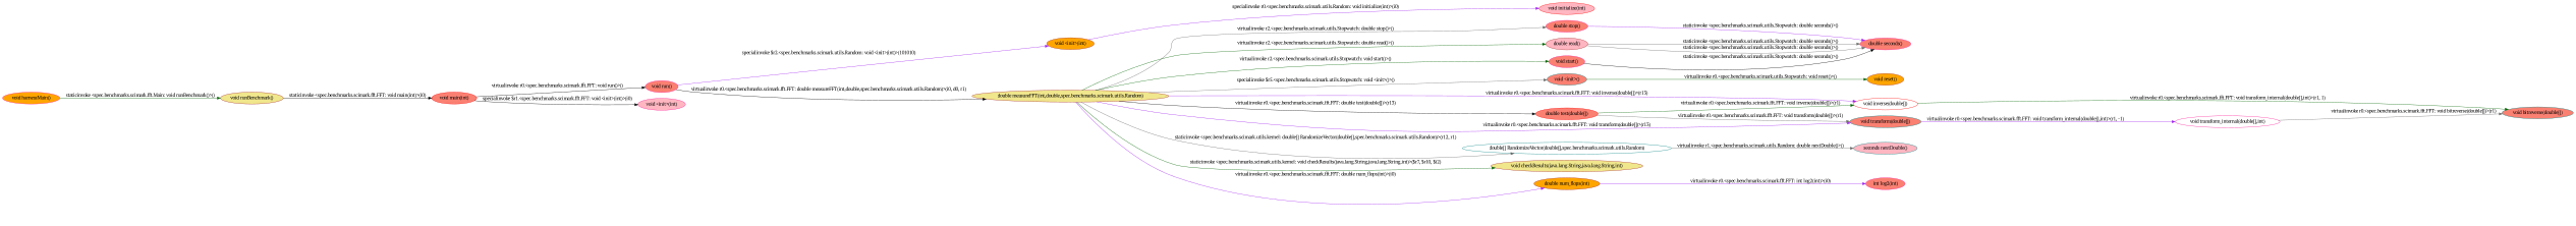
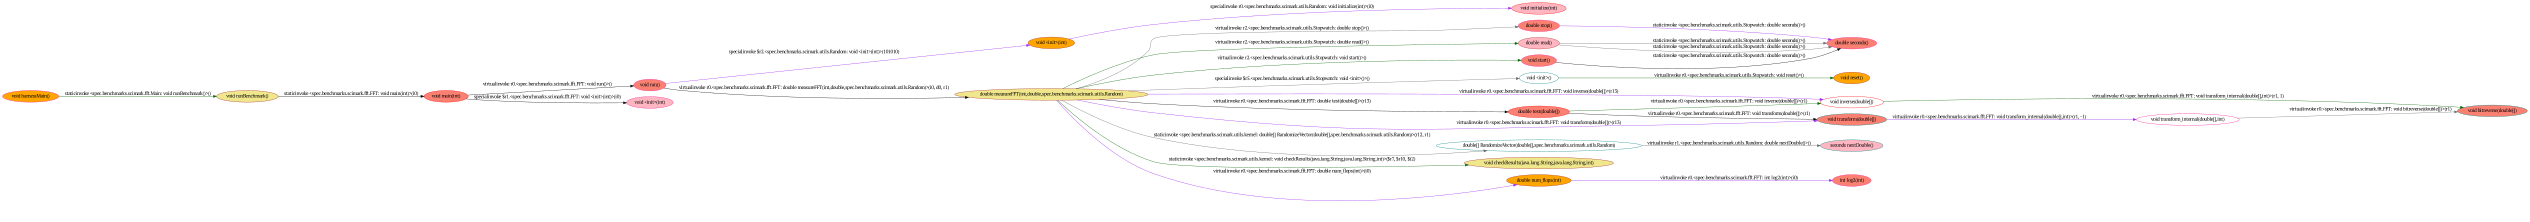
  digraph {
    fontname="PT Serif"
    rankdir=LR
    node [color=deeppink fillcolor=salmon fontname="PT Serif" style=filled]
    edge [color=purple fontname="PT Serif"]
    n1 [color=red fillcolor=lightpink label="void initialize(int)"]
    n2 [label="double stop()"]
    n3 [label="double seconds()"]
    n4 [label="int log2(int)"]
    n5 [color=teal label="void bitreverse(double[])"]
    n6 [fillcolor=lightpink label="void <init>(int)"]
-   n7 [color=teal label="void <init>()"]
+   n7 [color=teal fillcolor=white label="void <init>()"]
    n8 [color=brown fillcolor=orange label="void reset()"]
    n9 [color=brown fillcolor=khaki label="double measureFFT(int,double,spec.benchmarks.scimark.utils.Random)"]
    n10 [color=brown fillcolor=lightpink label="double read()"]
    n11 [color=red label="double test(double[])"]
    n12 [color=teal fillcolor=white label="double[] RandomizeVector(double[],spec.benchmarks.scimark.utils.Random)"]
    n13 [color=brown fillcolor=khaki label="void checkResults(java.lang.String,java.lang.String,int)"]
    n14 [label="void start()"]
    n15 [color=brown fillcolor=orange label="double num_flops(int)"]
    n16 [color=red fillcolor=white label="void inverse(double[])"]
    n17 [color=teal label="void transform(double[])"]
    n18 [color=teal fillcolor=lightpink label="seconds nextDouble()"]
    n19 [fillcolor=white label="void transform_internal(double[],int)"]
    n20 [color=red label="void main(int)"]
    n21 [label="void run()"]
    n22 [color=brown fillcolor=orange label="void <init>(int)"]
    n23 [color=brown fillcolor=khaki label="void runBenchmark()"]
    n24 [fillcolor=orange label="void harnessMain()"]
    n2 -> n3 [label="staticinvoke <spec.benchmarks.scimark.utils.Stopwatch: double seconds()>()"]
    n7 -> n8 [color=darkgreen label="virtualinvoke r0.<spec.benchmarks.scimark.utils.Stopwatch: void reset()>()"]
    n9 -> n2 [color=gray40 label="virtualinvoke r2.<spec.benchmarks.scimark.utils.Stopwatch: double stop()>()"]
    n9 -> n7 [color=gray40 label="specialinvoke $r5.<spec.benchmarks.scimark.utils.Stopwatch: void <init>()>()"]
    n9 -> n10 [color=darkgreen label="virtualinvoke r2.<spec.benchmarks.scimark.utils.Stopwatch: double read()>()"]
    n9 -> n11 [color=black label="virtualinvoke r0.<spec.benchmarks.scimark.fft.FFT: double test(double[])>(r13)"]
    n9 -> n12 [color=gray40 label="staticinvoke <spec.benchmarks.scimark.utils.kernel: double[] RandomizeVector(double[],spec.benchmarks.scimark.utils.Random)>(r12, r1)"]
    n9 -> n13 [color=darkgreen label="staticinvoke <spec.benchmarks.scimark.utils.kernel: void checkResults(java.lang.String,java.lang.String,int)>($r7, $r10, $i2)"]
    n9 -> n14 [color=darkgreen label="virtualinvoke r2.<spec.benchmarks.scimark.utils.Stopwatch: void start()>()"]
    n9 -> n15 [label="virtualinvoke r0.<spec.benchmarks.scimark.fft.FFT: double num_flops(int)>(i0)"]
    n9 -> n16 [label="virtualinvoke r0.<spec.benchmarks.scimark.fft.FFT: void inverse(double[])>(r13)"]
    n9 -> n17 [label="virtualinvoke r0.<spec.benchmarks.scimark.fft.FFT: void transform(double[])>(r13)"]
    n10 -> n3 [color=gray40 label="staticinvoke <spec.benchmarks.scimark.utils.Stopwatch: double seconds()>()"]
    n10 -> n3 [color=gray40 label="staticinvoke <spec.benchmarks.scimark.utils.Stopwatch: double seconds()>()"]
    n11 -> n16 [color=darkgreen label="virtualinvoke r0.<spec.benchmarks.scimark.fft.FFT: void inverse(double[])>(r1)"]
-   n11 -> n17 [color=gray40 label="virtualinvoke r0.<spec.benchmarks.scimark.fft.FFT: void transform(double[])>(r1)"]
+   n11 -> n17 [color=black label="virtualinvoke r0.<spec.benchmarks.scimark.fft.FFT: void transform(double[])>(r1)"]
    n12 -> n18 [color=gray40 label="virtualinvoke r1.<spec.benchmarks.scimark.utils.Random: double nextDouble()>()"]
    n14 -> n3 [color=black label="staticinvoke <spec.benchmarks.scimark.utils.Stopwatch: double seconds()>()"]
    n15 -> n4 [label="virtualinvoke r0.<spec.benchmarks.scimark.fft.FFT: int log2(int)>(i0)"]
    n16 -> n5 [color=darkgreen label="virtualinvoke r0.<spec.benchmarks.scimark.fft.FFT: void transform_internal(double[],int)>(r1, 1)"]
    n17 -> n19 [label="virtualinvoke r0.<spec.benchmarks.scimark.fft.FFT: void transform_internal(double[],int)>(r1, -1)"]
    n19 -> n5 [color=gray40 label="virtualinvoke r0.<spec.benchmarks.scimark.fft.FFT: void bitreverse(double[])>(r1)"]
    n20 -> n6 [color=black label="specialinvoke $r1.<spec.benchmarks.scimark.fft.FFT: void <init>(int)>(i0)"]
    n20 -> n21 [color=black label="virtualinvoke r0.<spec.benchmarks.scimark.fft.FFT: void run()>()"]
    n21 -> n9 [color=black label="virtualinvoke r0.<spec.benchmarks.scimark.fft.FFT: double measureFFT(int,double,spec.benchmarks.scimark.utils.Random)>(i0, d0, r1)"]
    n21 -> n22 [label="specialinvoke $r2.<spec.benchmarks.scimark.utils.Random: void <init>(int)>(101010)"]
    n22 -> n1 [label="specialinvoke r0.<spec.benchmarks.scimark.utils.Random: void initialize(int)>(i0)"]
    n23 -> n20 [color=black label="staticinvoke <spec.benchmarks.scimark.fft.FFT: void main(int)>(i0)"]
    n24 -> n23 [color=darkgreen label="staticinvoke <spec.benchmarks.scimark.fft.Main: void runBenchmark()>()"]
  }
